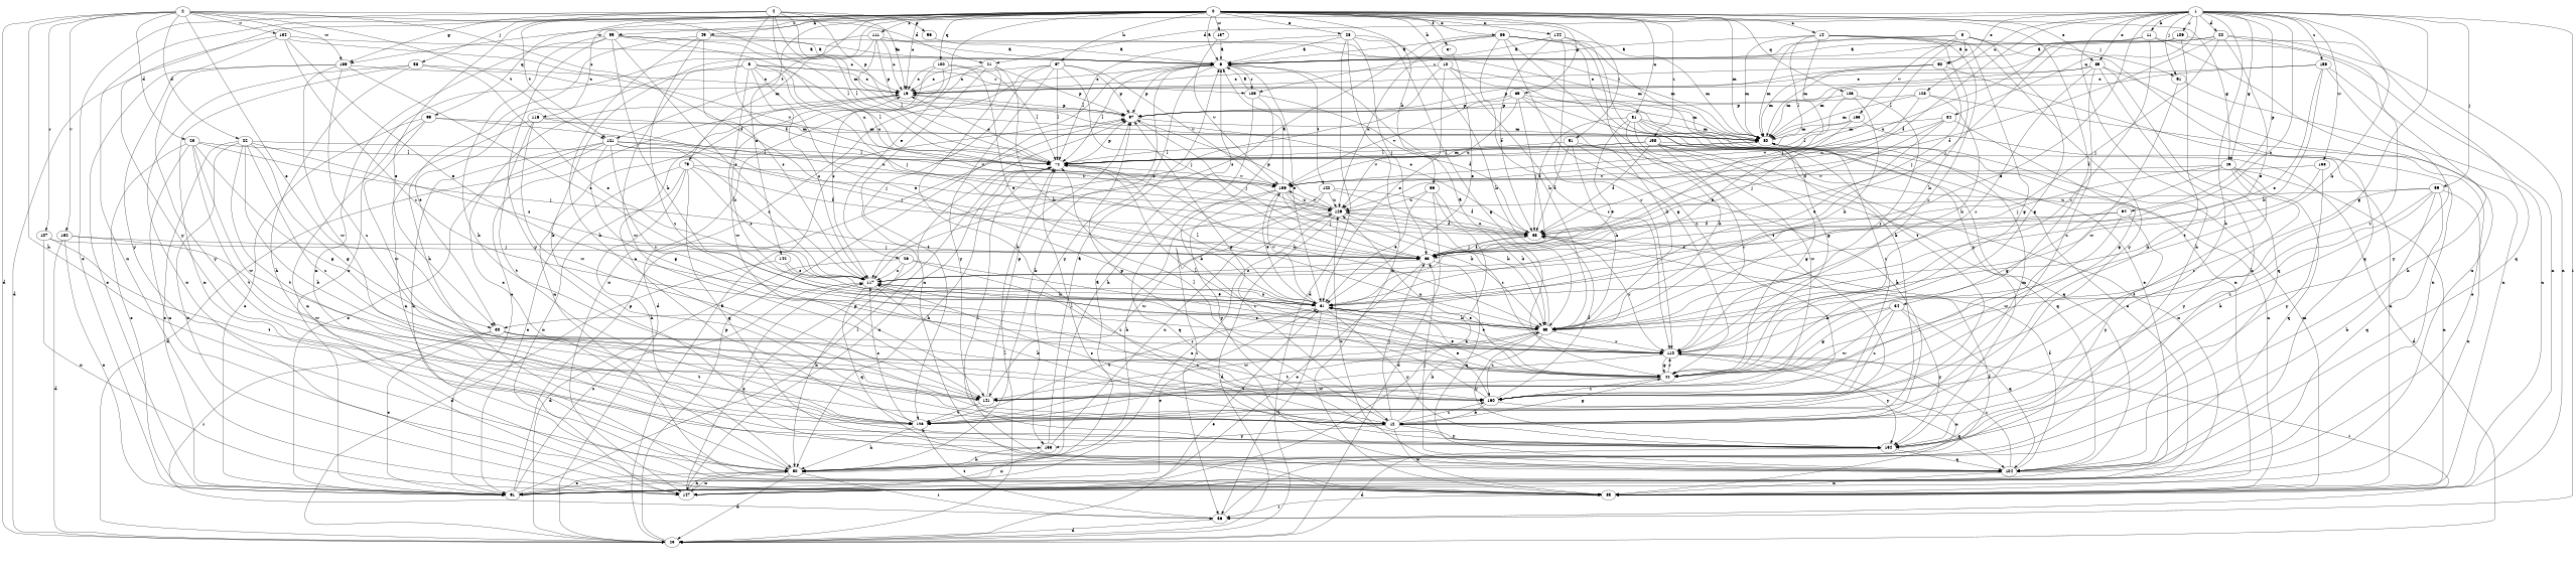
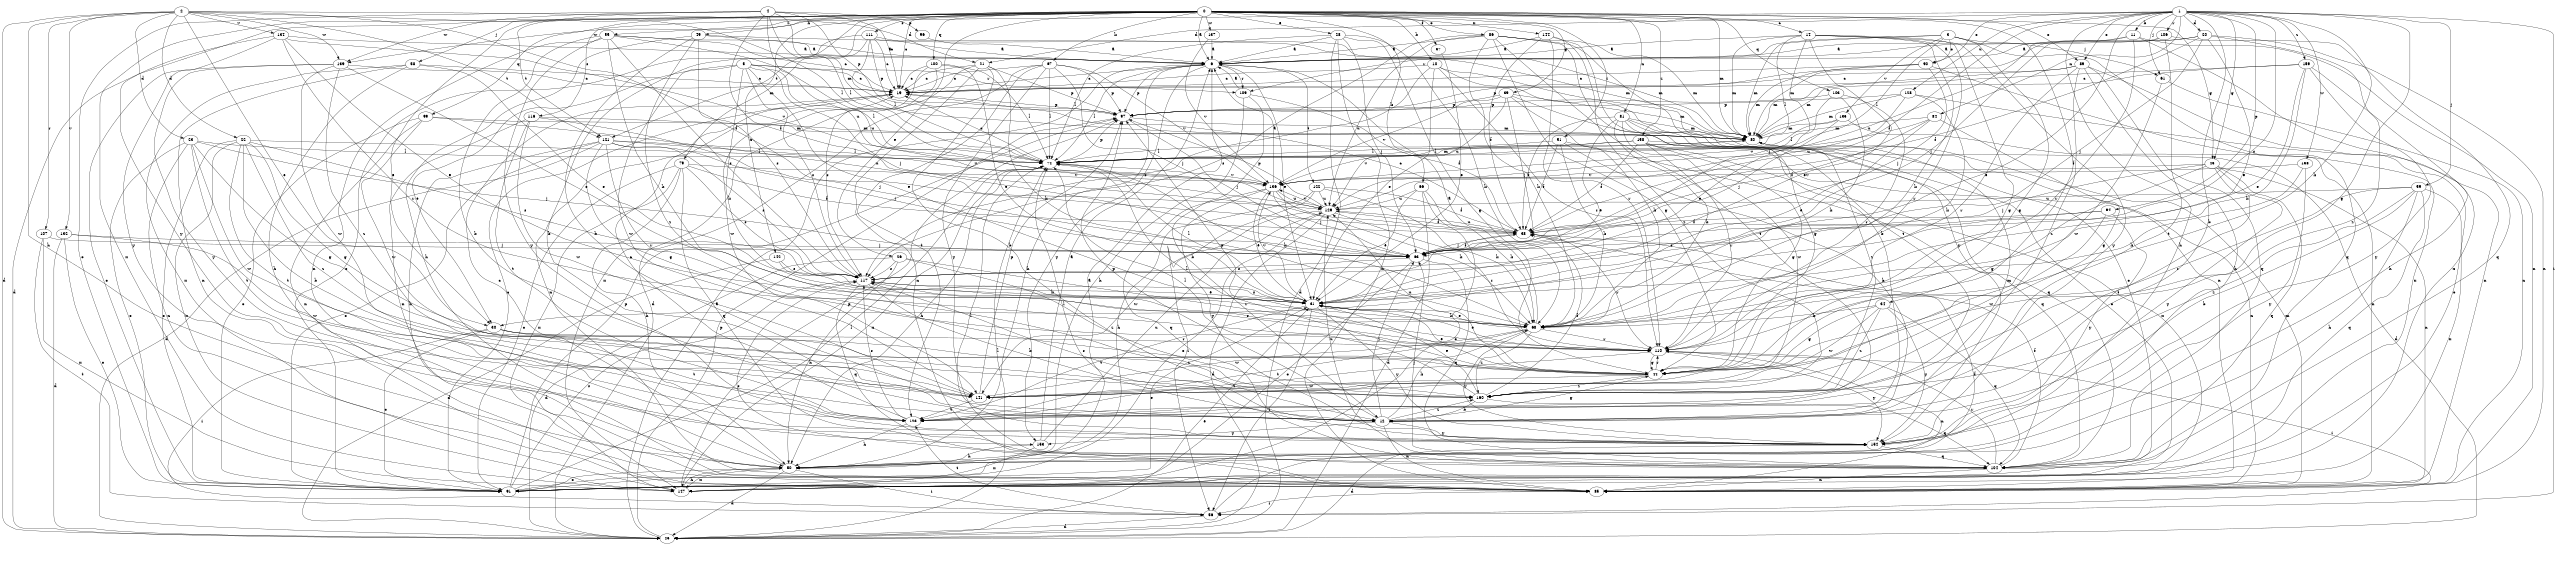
  strict digraph {
    0
    6
    10
    14
    19
    26
    28
    30
    34
    37
    39
    43
    49
    51
    55
    58
    66
    67
    79
    80
    81
    86
    89
    99
    100
    103
    111
    116
    121
    137
    142
    144
    147
    153
    158
    50
    74
    109
    97
    31
    122
    117
    91
    85
    110
    44
    68
    63
    154
    25
    160
    56
    123
    104
    141
    129
    136
    12
    38
    1
    11
    20
    21
    59
    61
    84
    90
    94
    106
    128
    138
    139
    159
    2
    22
    23
    107
    132
    134
    3
    135
    4
    96
    5
    0 -> 6 [label=a]
    0 -> 10 [label=b]
    0 -> 14 [label=c]
    0 -> 19 [label=c]
    0 -> 26 [label=e]
    0 -> 28 [label=e]
    0 -> 30 [label=e]
    0 -> 34 [label=f]
    0 -> 37 [label=f]
    0 -> 39 [label=g]
    0 -> 43 [label=g]
    0 -> 49 [label=h]
    0 -> 51 [label=i]
    0 -> 55 [label=i]
    0 -> 58 [label=j]
    0 -> 66 [label=k]
    0 -> 67 [label=k]
    0 -> 79 [label=m]
    0 -> 80 [label=m]
    0 -> 81 [label=n]
    0 -> 86 [label=o]
    0 -> 89 [label=o]
    0 -> 99 [label=q]
    0 -> 100 [label=q]
    0 -> 103 [label=q]
    0 -> 111 [label=s]
    0 -> 116 [label=s]
    0 -> 121 [label=t]
    0 -> 137 [label=w]
    0 -> 142 [label=x]
    0 -> 144 [label=x]
    0 -> 147 [label=x]
    0 -> 153 [label=y]
    0 -> 158 [label=z]
    6 -> 19 [label=c]
    6 -> 153 [label=y]
    6 -> 50 [label=h]
    6 -> 74 [label=l]
    6 -> 109 [label=r]
    6 -> 97 [label=p]
    6 -> 31 [label=e]
    6 -> 122 [label=t]
    10 -> 19 [label=c]
    10 -> 31 [label=e]
    10 -> 117 [label=s]
    10 -> 91 [label=o]
    10 -> 85 [label=n]
    10 -> 110 [label=r]
    14 -> 6 [label=a]
    14 -> 80 [label=m]
    14 -> 74 [label=l]
+   14 -> 31 [label=e]
    14 -> 110 [label=r]
    14 -> 44 [label=g]
    14 -> 68 [label=k]
    14 -> 63 [label=j]
    14 -> 154 [label=y]
    19 -> 97 [label=p]
    19 -> 85 [label=n]
    26 -> 50 [label=h]
    26 -> 117 [label=s]
    26 -> 110 [label=r]
    26 -> 25 [label=d]
    26 -> 160 [label=z]
    28 -> 6 [label=a]
    28 -> 74 [label=l]
    28 -> 85 [label=n]
    28 -> 44 [label=g]
    28 -> 68 [label=k]
    28 -> 63 [label=j]
    28 -> 25 [label=d]
    30 -> 91 [label=o]
    30 -> 110 [label=r]
    30 -> 160 [label=z]
    30 -> 56 [label=i]
    30 -> 123 [label=t]
    34 -> 44 [label=g]
    34 -> 68 [label=k]
    34 -> 154 [label=y]
    34 -> 160 [label=z]
    34 -> 104 [label=q]
    34 -> 141 [label=w]
    37 -> 31 [label=e]
    39 -> 80 [label=m]
    39 -> 97 [label=p]
    39 -> 44 [label=g]
    39 -> 68 [label=k]
    39 -> 63 [label=j]
    39 -> 129 [label=u]
    39 -> 136 [label=v]
    43 -> 85 [label=n]
    43 -> 44 [label=g]
    43 -> 63 [label=j]
    43 -> 154 [label=y]
    43 -> 123 [label=t]
    43 -> 104 [label=q]
    43 -> 136 [label=v]
    49 -> 6 [label=a]
    49 -> 80 [label=m]
    49 -> 50 [label=h]
    49 -> 117 [label=s]
    49 -> 160 [label=z]
    49 -> 12 [label=b]
    51 -> 74 [label=l]
    51 -> 68 [label=k]
    51 -> 104 [label=q]
    51 -> 12 [label=b]
    51 -> 38 [label=f]
    55 -> 6 [label=a]
    55 -> 19 [label=c]
    55 -> 117 [label=s]
    55 -> 85 [label=n]
    55 -> 68 [label=k]
    55 -> 154 [label=y]
    55 -> 129 [label=u]
    55 -> 12 [label=b]
    58 -> 19 [label=c]
    58 -> 147 [label=x]
    58 -> 50 [label=h]
    58 -> 31 [label=e]
    58 -> 85 [label=n]
    66 -> 31 [label=e]
    66 -> 91 [label=o]
    66 -> 68 [label=k]
    66 -> 25 [label=d]
    66 -> 129 [label=u]
    67 -> 19 [label=c]
    67 -> 74 [label=l]
    67 -> 97 [label=p]
    67 -> 63 [label=j]
    67 -> 154 [label=y]
    67 -> 25 [label=d]
    67 -> 123 [label=t]
    67 -> 136 [label=v]
    79 -> 147 [label=x]
    79 -> 50 [label=h]
    79 -> 117 [label=s]
    79 -> 91 [label=o]
    79 -> 104 [label=q]
    79 -> 136 [label=v]
    79 -> 38 [label=f]
    80 -> 74 [label=l]
    81 -> 80 [label=m]
    81 -> 31 [label=e]
    81 -> 91 [label=o]
    81 -> 68 [label=k]
    81 -> 160 [label=z]
    81 -> 104 [label=q]
    81 -> 141 [label=w]
    81 -> 38 [label=f]
    86 -> 6 [label=a]
    86 -> 80 [label=m]
    86 -> 117 [label=s]
    86 -> 44 [label=g]
    86 -> 68 [label=k]
    86 -> 154 [label=y]
    86 -> 123 [label=t]
    86 -> 129 [label=u]
    86 -> 12 [label=b]
    89 -> 19 [label=c]
    89 -> 80 [label=m]
    89 -> 50 [label=h]
    89 -> 85 [label=n]
    89 -> 110 [label=r]
    89 -> 160 [label=z]
    89 -> 104 [label=q]
    99 -> 80 [label=m]
    99 -> 91 [label=o]
    99 -> 85 [label=n]
    99 -> 141 [label=w]
    99 -> 129 [label=u]
    100 -> 19 [label=c]
    100 -> 74 [label=l]
    100 -> 31 [label=e]
    100 -> 117 [label=s]
    100 -> 141 [label=w]
    103 -> 97 [label=p]
    103 -> 31 [label=e]
    103 -> 110 [label=r]
    103 -> 68 [label=k]
    111 -> 6 [label=a]
    111 -> 19 [label=c]
    111 -> 80 [label=m]
    111 -> 74 [label=l]
    111 -> 97 [label=p]
    111 -> 91 [label=o]
    111 -> 12 [label=b]
    116 -> 80 [label=m]
    116 -> 85 [label=n]
    116 -> 63 [label=j]
    116 -> 123 [label=t]
    116 -> 141 [label=w]
    121 -> 50 [label=h]
    121 -> 74 [label=l]
    121 -> 117 [label=s]
    121 -> 91 [label=o]
    121 -> 110 [label=r]
    121 -> 44 [label=g]
    121 -> 63 [label=j]
    121 -> 25 [label=d]
    121 -> 136 [label=v]
    137 -> 6 [label=a]
    137 -> 136 [label=v]
    142 -> 117 [label=s]
    142 -> 68 [label=k]
    142 -> 25 [label=d]
    144 -> 6 [label=a]
    144 -> 110 [label=r]
    144 -> 160 [label=z]
    144 -> 123 [label=t]
    144 -> 38 [label=f]
    147 -> 50 [label=h]
    147 -> 97 [label=p]
    153 -> 6 [label=a]
    153 -> 147 [label=x]
    153 -> 50 [label=h]
    153 -> 129 [label=u]
    158 -> 147 [label=x]
    158 -> 74 [label=l]
    158 -> 85 [label=n]
    158 -> 110 [label=r]
    158 -> 44 [label=g]
    158 -> 25 [label=d]
    158 -> 136 [label=v]
    158 -> 38 [label=f]
    50 -> 19 [label=c]
    50 -> 147 [label=x]
    50 -> 91 [label=o]
    50 -> 25 [label=d]
    50 -> 56 [label=i]
    74 -> 19 [label=c]
    74 -> 80 [label=m]
    74 -> 147 [label=x]
    74 -> 50 [label=h]
    74 -> 97 [label=p]
    74 -> 68 [label=k]
    74 -> 136 [label=v]
    109 -> 6 [label=a]
    109 -> 50 [label=h]
    109 -> 12 [label=b]
    109 -> 38 [label=f]
    97 -> 80 [label=m]
    97 -> 63 [label=j]
    31 -> 74 [label=l]
    31 -> 117 [label=s]
    31 -> 68 [label=k]
    31 -> 154 [label=y]
    31 -> 56 [label=i]
    31 -> 123 [label=t]
    31 -> 136 [label=v]
    122 -> 50 [label=h]
    122 -> 68 [label=k]
    122 -> 56 [label=i]
    122 -> 129 [label=u]
    122 -> 38 [label=f]
    117 -> 31 [label=e]
    117 -> 104 [label=q]
    117 -> 12 [label=b]
    91 -> 6 [label=a]
    91 -> 19 [label=c]
    91 -> 74 [label=l]
    91 -> 97 [label=p]
    91 -> 31 [label=e]
    91 -> 117 [label=s]
    85 -> 80 [label=m]
    85 -> 117 [label=s]
    85 -> 56 [label=i]
    110 -> 31 [label=e]
    110 -> 117 [label=s]
    110 -> 85 [label=n]
    110 -> 44 [label=g]
    110 -> 154 [label=y]
    110 -> 56 [label=i]
    110 -> 123 [label=t]
    44 -> 74 [label=l]
    44 -> 97 [label=p]
    44 -> 31 [label=e]
    44 -> 110 [label=r]
    44 -> 160 [label=z]
    44 -> 141 [label=w]
    44 -> 129 [label=u]
    68 -> 6 [label=a]
    68 -> 31 [label=e]
    68 -> 110 [label=r]
    68 -> 154 [label=y]
    68 -> 160 [label=z]
    68 -> 123 [label=t]
    68 -> 141 [label=w]
    63 -> 117 [label=s]
    63 -> 91 [label=o]
    63 -> 104 [label=q]
    63 -> 38 [label=f]
    154 -> 74 [label=l]
    154 -> 25 [label=d]
    154 -> 104 [label=q]
    25 -> 6 [label=a]
    25 -> 74 [label=l]
    25 -> 97 [label=p]
    25 -> 31 [label=e]
    160 -> 74 [label=l]
    160 -> 31 [label=e]
    160 -> 104 [label=q]
    160 -> 12 [label=b]
    160 -> 38 [label=f]
    56 -> 25 [label=d]
    56 -> 123 [label=t]
    56 -> 38 [label=f]
    123 -> 19 [label=c]
    123 -> 50 [label=h]
    123 -> 117 [label=s]
    104 -> 74 [label=l]
    104 -> 85 [label=n]
    104 -> 110 [label=r]
    104 -> 63 [label=j]
    104 -> 129 [label=u]
    104 -> 38 [label=f]
    141 -> 97 [label=p]
    141 -> 123 [label=t]
    129 -> 97 [label=p]
    129 -> 91 [label=o]
    129 -> 110 [label=r]
    129 -> 25 [label=d]
    129 -> 141 [label=w]
    129 -> 136 [label=v]
    129 -> 38 [label=f]
    136 -> 6 [label=a]
    136 -> 31 [label=e]
    136 -> 68 [label=k]
    136 -> 63 [label=j]
    136 -> 154 [label=y]
    136 -> 104 [label=q]
    136 -> 129 [label=u]
    12 -> 80 [label=m]
    12 -> 153 [label=y]
    12 -> 97 [label=p]
    12 -> 117 [label=s]
    12 -> 85 [label=n]
    12 -> 44 [label=g]
    12 -> 68 [label=k]
    12 -> 63 [label=j]
    12 -> 154 [label=y]
    12 -> 160 [label=z]
    38 -> 19 [label=c]
    38 -> 110 [label=r]
    38 -> 63 [label=j]
    38 -> 129 [label=u]
    1 -> 30 [label=e]
    1 -> 43 [label=g]
    1 -> 89 [label=o]
    1 -> 50 [label=h]
    1 -> 117 [label=s]
    1 -> 44 [label=g]
    1 -> 68 [label=k]
    1 -> 56 [label=i]
    1 -> 12 [label=b]
    1 -> 38 [label=f]
    1 -> 11 [label=b]
    1 -> 20 [label=d]
    1 -> 21 [label=d]
    1 -> 59 [label=j]
    1 -> 61 [label=j]
    1 -> 84 [label=n]
    1 -> 90 [label=o]
    1 -> 94 [label=p]
    1 -> 106 [label=r]
    1 -> 128 [label=u]
    1 -> 138 [label=w]
    1 -> 139 [label=w]
    1 -> 159 [label=z]
    11 -> 6 [label=a]
    11 -> 147 [label=x]
    11 -> 85 [label=n]
    11 -> 110 [label=r]
    11 -> 129 [label=u]
    20 -> 6 [label=a]
    20 -> 80 [label=m]
    20 -> 31 [label=e]
    20 -> 85 [label=n]
    20 -> 63 [label=j]
    20 -> 160 [label=z]
    20 -> 38 [label=f]
    21 -> 19 [label=c]
    21 -> 147 [label=x]
    21 -> 97 [label=p]
    21 -> 85 [label=n]
    21 -> 68 [label=k]
    21 -> 12 [label=b]
    59 -> 147 [label=x]
    59 -> 50 [label=h]
    59 -> 110 [label=r]
    59 -> 160 [label=z]
    59 -> 104 [label=q]
    59 -> 129 [label=u]
    59 -> 12 [label=b]
    61 -> 85 [label=n]
    61 -> 141 [label=w]
    84 -> 80 [label=m]
    84 -> 31 [label=e]
    84 -> 44 [label=g]
    84 -> 136 [label=v]
    84 -> 38 [label=f]
    90 -> 19 [label=c]
    90 -> 80 [label=m]
    90 -> 147 [label=x]
    90 -> 97 [label=p]
    90 -> 63 [label=j]
    94 -> 117 [label=s]
    94 -> 154 [label=y]
    94 -> 141 [label=w]
    94 -> 38 [label=f]
    106 -> 6 [label=a]
    106 -> 63 [label=j]
    106 -> 123 [label=t]
    106 -> 104 [label=q]
    128 -> 80 [label=m]
    128 -> 97 [label=p]
    128 -> 91 [label=o]
    128 -> 68 [label=k]
    128 -> 129 [label=u]
    138 -> 68 [label=k]
    138 -> 154 [label=y]
    138 -> 136 [label=v]
    139 -> 19 [label=c]
    139 -> 31 [label=e]
    139 -> 91 [label=o]
    139 -> 154 [label=y]
    139 -> 160 [label=z]
    139 -> 141 [label=w]
    159 -> 19 [label=c]
    159 -> 80 [label=m]
    159 -> 50 [label=h]
    159 -> 31 [label=e]
    159 -> 68 [label=k]
    159 -> 154 [label=y]
    2 -> 30 [label=e]
    2 -> 121 [label=t]
    2 -> 50 [label=h]
    2 -> 74 [label=l]
    2 -> 25 [label=d]
    2 -> 38 [label=f]
    2 -> 21 [label=d]
    2 -> 139 [label=w]
    2 -> 22 [label=d]
    2 -> 23 [label=d]
    2 -> 107 [label=r]
    2 -> 132 [label=v]
    2 -> 134 [label=v]
    22 -> 147 [label=x]
    22 -> 74 [label=l]
    22 -> 117 [label=s]
    22 -> 91 [label=o]
    22 -> 44 [label=g]
    22 -> 160 [label=z]
    22 -> 123 [label=t]
    22 -> 12 [label=b]
    23 -> 74 [label=l]
    23 -> 91 [label=o]
    23 -> 85 [label=n]
    23 -> 44 [label=g]
    23 -> 63 [label=j]
    23 -> 123 [label=t]
    23 -> 141 [label=w]
    107 -> 147 [label=x]
    107 -> 63 [label=j]
-   107 -> 123 [label=t]
+   107 -> 56 [label=t]
    132 -> 91 [label=o]
    132 -> 63 [label=j]
    132 -> 25 [label=d]
    132 -> 141 [label=w]
    134 -> 6 [label=a]
    134 -> 31 [label=e]
    134 -> 110 [label=r]
    134 -> 154 [label=y]
    134 -> 25 [label=d]
    134 -> 136 [label=v]
    3 -> 80 [label=m]
    3 -> 74 [label=l]
    3 -> 109 [label=r]
    3 -> 44 [label=g]
    3 -> 104 [label=q]
    3 -> 61 [label=j]
    3 -> 90 [label=o]
    3 -> 135 [label=v]
    135 -> 80 [label=m]
    135 -> 74 [label=l]
    135 -> 85 [label=n]
    135 -> 63 [label=j]
    4 -> 19 [label=c]
    4 -> 80 [label=m]
    4 -> 121 [label=t]
    4 -> 74 [label=l]
    4 -> 97 [label=p]
    4 -> 91 [label=o]
    4 -> 129 [label=u]
    4 -> 38 [label=f]
-   4 -> 139 [label=g]
+   4 -> 139 [label=w]
    4 -> 96 [label=p]
    96 -> 6 [label=a]
    5 -> 19 [label=c]
    5 -> 30 [label=e]
    5 -> 74 [label=l]
    5 -> 109 [label=r]
    5 -> 31 [label=e]
    5 -> 117 [label=s]
    5 -> 68 [label=k]
    5 -> 63 [label=j]
    5 -> 141 [label=w]
  }
